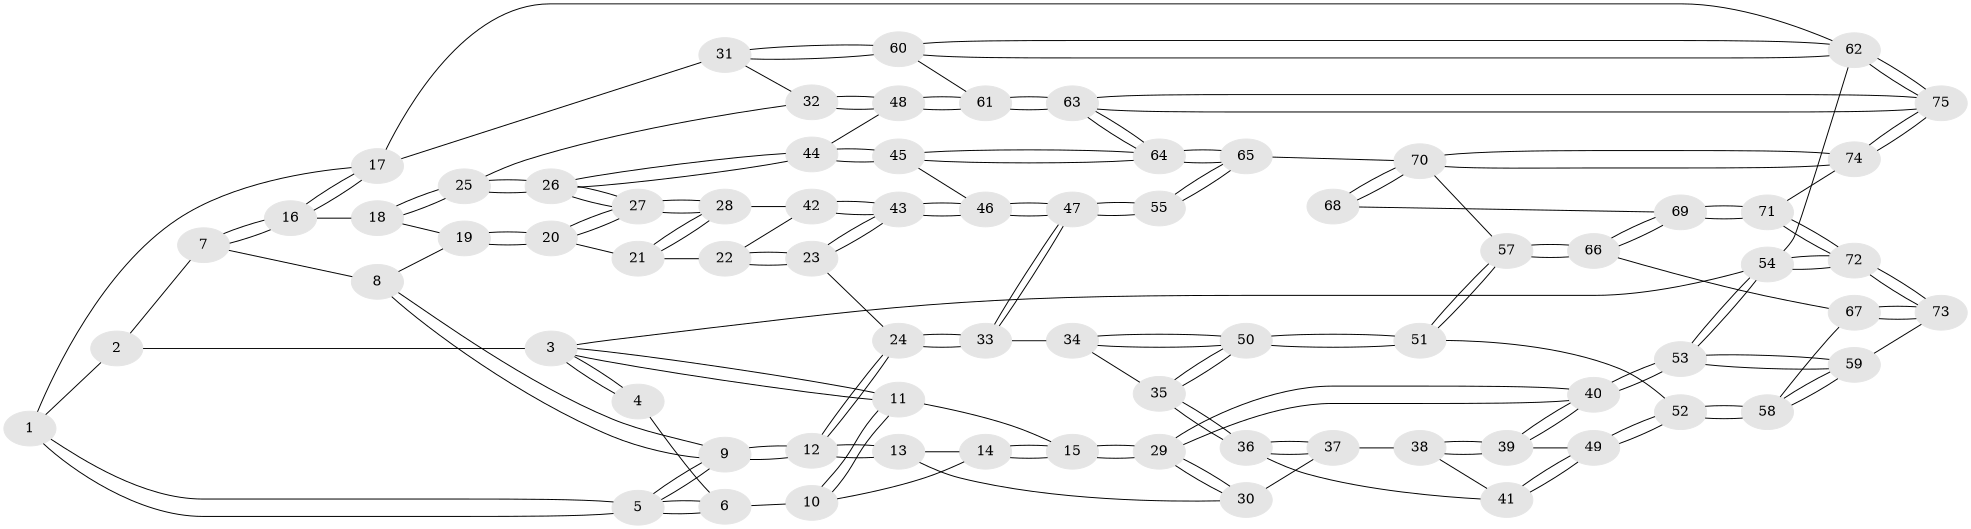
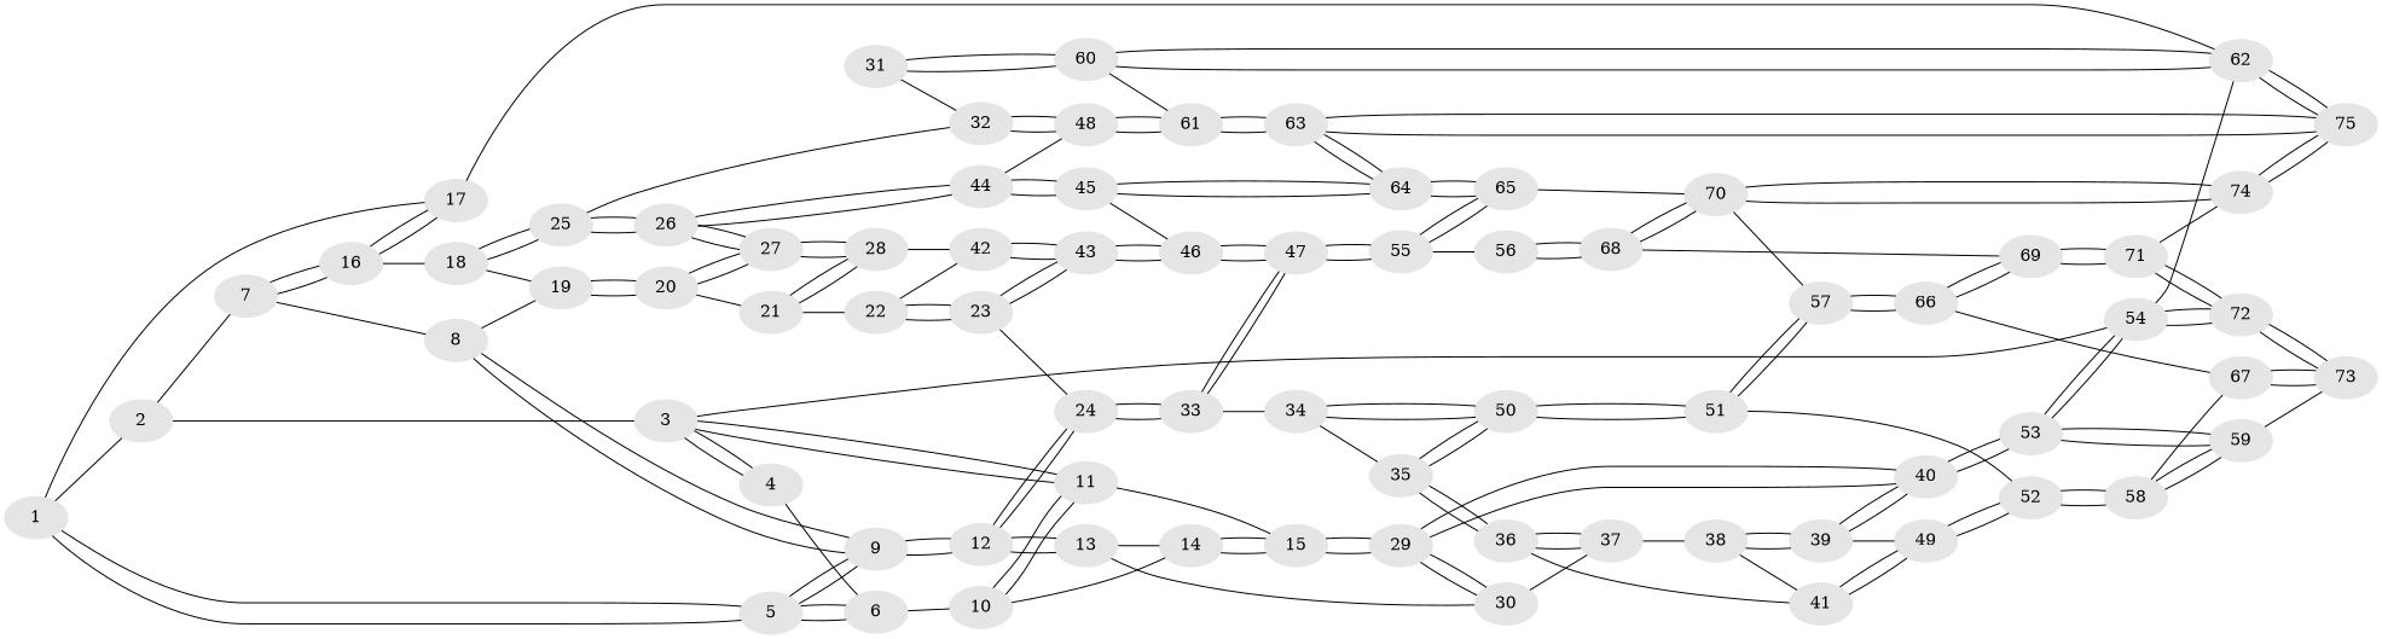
  graph {
    rankdir=LR
    node [color=gray90 style=filled]
    1
    2
    5
    17
    3
    7
    6
    9
    4
    11
    54
    8
    16
    31
    62
    15
    72
    10
    12
    14
    19
    18
    20
    13
    24
    29
    30
    33
    37
    40
    25
    32
    60
    75
    26
    21
    27
    22
    28
    23
    42
    43
    46
    34
    47
    44
    48
    45
    53
    38
    61
    35
    50
    55
    36
    51
    41
    49
    39
    52
    59
    64
    65
+   56
    63
    58
    57
    66
    67
    73
    68
    70
    69
    74
    71
    1 -- 2
    1 -- 5
    1 -- 5
    1 -- 17
    2 -- 3
    2 -- 7
    5 -- 6
    5 -- 6
    5 -- 9
    5 -- 9
-   17 -- 31
    17 -- 62
    3 -- 4
    3 -- 4
    3 -- 11
    3 -- 11
    3 -- 54
    7 -- 8
    7 -- 16
    7 -- 16
    6 -- 10
    9 -- 12
    9 -- 12
    4 -- 6
    11 -- 15
    54 -- 62
    54 -- 72
    54 -- 72
    8 -- 9
    8 -- 9
    8 -- 19
    16 -- 17
    16 -- 17
    16 -- 18
    31 -- 32
    31 -- 60
    31 -- 60
    62 -- 75
    62 -- 75
    15 -- 29
    15 -- 29
    72 -- 73
    72 -- 73
    10 -- 11
    10 -- 11
    10 -- 14
    12 -- 13
    12 -- 13
    12 -- 24
    12 -- 24
    14 -- 15
    14 -- 15
    19 -- 20
    19 -- 20
    18 -- 19
    18 -- 25
    18 -- 25
    20 -- 21
    20 -- 27
    20 -- 27
    13 -- 14
    13 -- 30
    24 -- 33
    24 -- 33
    29 -- 30
    29 -- 30
    29 -- 40
    29 -- 40
    30 -- 37
    33 -- 34
    33 -- 47
    33 -- 47
    37 -- 38
    40 -- 53
    40 -- 53
    25 -- 32
    25 -- 26
    25 -- 26
    32 -- 48
    32 -- 48
    60 -- 62
    60 -- 62
    60 -- 61
    26 -- 27
    26 -- 27
    26 -- 44
    26 -- 44
    21 -- 22
    21 -- 28
    21 -- 28
    27 -- 28
    27 -- 28
    22 -- 23
    22 -- 23
    22 -- 42
    28 -- 42
    23 -- 24
    23 -- 43
    23 -- 43
    42 -- 43
    42 -- 43
    43 -- 46
    43 -- 46
    46 -- 47
    46 -- 47
    34 -- 35
    34 -- 50
    34 -- 50
    47 -- 55
    47 -- 55
    44 -- 48
    44 -- 45
    44 -- 45
    48 -- 61
    48 -- 61
    45 -- 46
    45 -- 64
    45 -- 64
    53 -- 54
    53 -- 54
    53 -- 59
    53 -- 59
    38 -- 41
    38 -- 39
    38 -- 39
    61 -- 63
    61 -- 63
    35 -- 50
    35 -- 50
    35 -- 36
    35 -- 36
    50 -- 51
    50 -- 51
    55 -- 65
    55 -- 65
+   55 -- 56
    36 -- 37
    36 -- 37
    36 -- 41
    51 -- 52
    51 -- 57
    51 -- 57
    41 -- 49
    41 -- 49
    49 -- 52
    49 -- 52
    39 -- 40
    39 -- 40
    39 -- 49
    52 -- 58
    52 -- 58
    59 -- 73
    64 -- 65
    64 -- 65
    65 -- 70
+   56 -- 68
+   56 -- 68
    63 -- 75
    63 -- 75
    63 -- 64
    63 -- 64
    58 -- 59
    58 -- 59
    58 -- 67
    57 -- 66
    57 -- 66
    66 -- 67
    66 -- 69
    66 -- 69
    67 -- 73
    67 -- 73
    68 -- 70
    68 -- 70
    68 -- 69
    70 -- 57
    70 -- 74
    70 -- 74
    69 -- 71
    69 -- 71
    74 -- 75
    74 -- 75
    71 -- 72
    71 -- 72
    71 -- 74
  }
